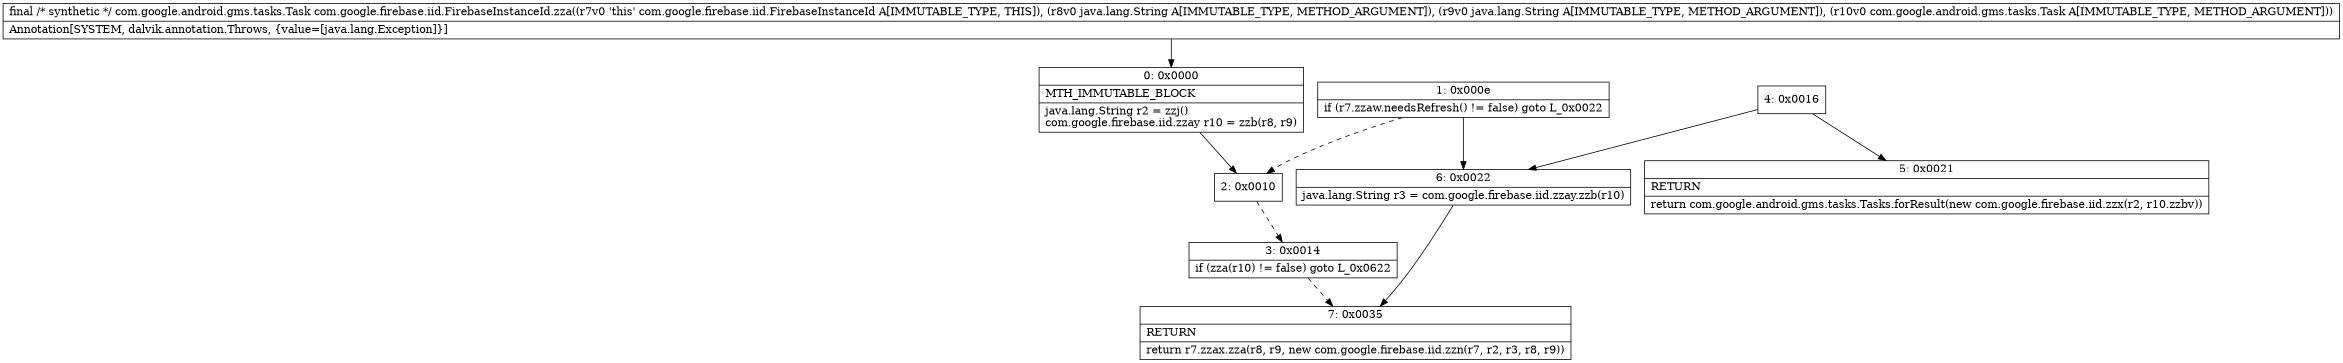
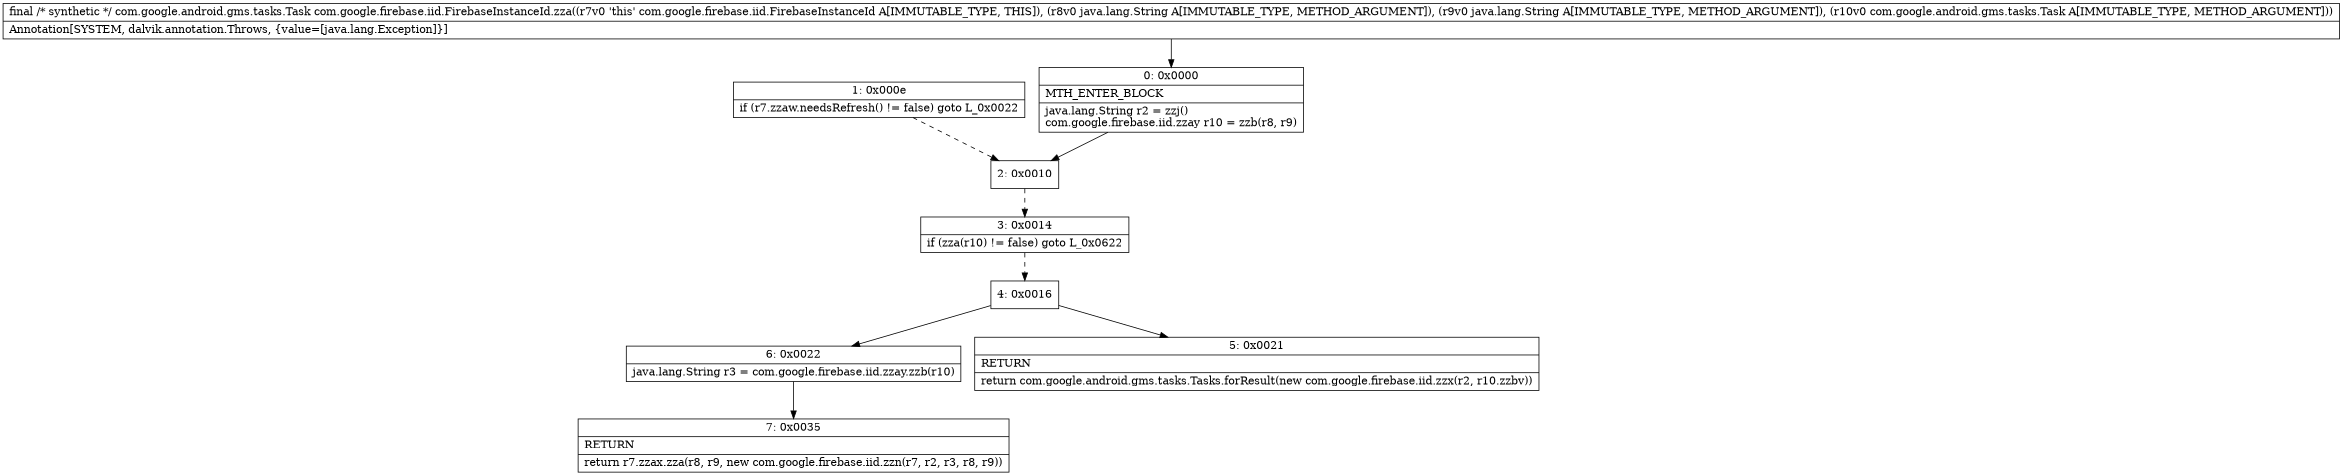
  digraph {
    node [shape=record]
-   n1 [label="{0\:\ 0x0000|MTH_IMMUTABLE_BLOCK\l|java.lang.String r2 = zzj()\lcom.google.firebase.iid.zzay r10 = zzb(r8, r9)\l}"]
+   n1 [label="{0\:\ 0x0000|MTH_ENTER_BLOCK\l|java.lang.String r2 = zzj()\lcom.google.firebase.iid.zzay r10 = zzb(r8, r9)\l}"]
    n2 [label="{2\:\ 0x0010}"]
    n3 [label="{1\:\ 0x000e|if (r7.zzaw.needsRefresh() != false) goto L_0x0022\l}"]
    n4 [label="{6\:\ 0x0022|java.lang.String r3 = com.google.firebase.iid.zzay.zzb(r10)\l}"]
    n5 [label="{3\:\ 0x0014|if (zza(r10) != false) goto L_0x0622\l}"]
    n6 [label="{7\:\ 0x0035|RETURN\l|return r7.zzax.zza(r8, r9, new com.google.firebase.iid.zzn(r7, r2, r3, r8, r9))\l}"]
    n7 [label="{4\:\ 0x0016}"]
    n8 [label="{5\:\ 0x0021|RETURN\l|return com.google.android.gms.tasks.Tasks.forResult(new com.google.firebase.iid.zzx(r2, r10.zzbv))\l}"]
    n9 [label="{final \/* synthetic *\/ com.google.android.gms.tasks.Task com.google.firebase.iid.FirebaseInstanceId.zza((r7v0 'this' com.google.firebase.iid.FirebaseInstanceId A[IMMUTABLE_TYPE, THIS]), (r8v0 java.lang.String A[IMMUTABLE_TYPE, METHOD_ARGUMENT]), (r9v0 java.lang.String A[IMMUTABLE_TYPE, METHOD_ARGUMENT]), (r10v0 com.google.android.gms.tasks.Task A[IMMUTABLE_TYPE, METHOD_ARGUMENT]))  | Annotation[SYSTEM, dalvik.annotation.Throws, \{value=[java.lang.Exception]\}]\l}"]
    n1 -> n2
    n2 -> n5 [style=dashed]
    n3 -> n2 [style=dashed]
-   n3 -> n4
    n4 -> n6
-   n5 -> n6 [style=dashed]
+   n5 -> n7 [style=dashed]
    n7 -> n4
    n7 -> n8
    n9 -> n1
  }
